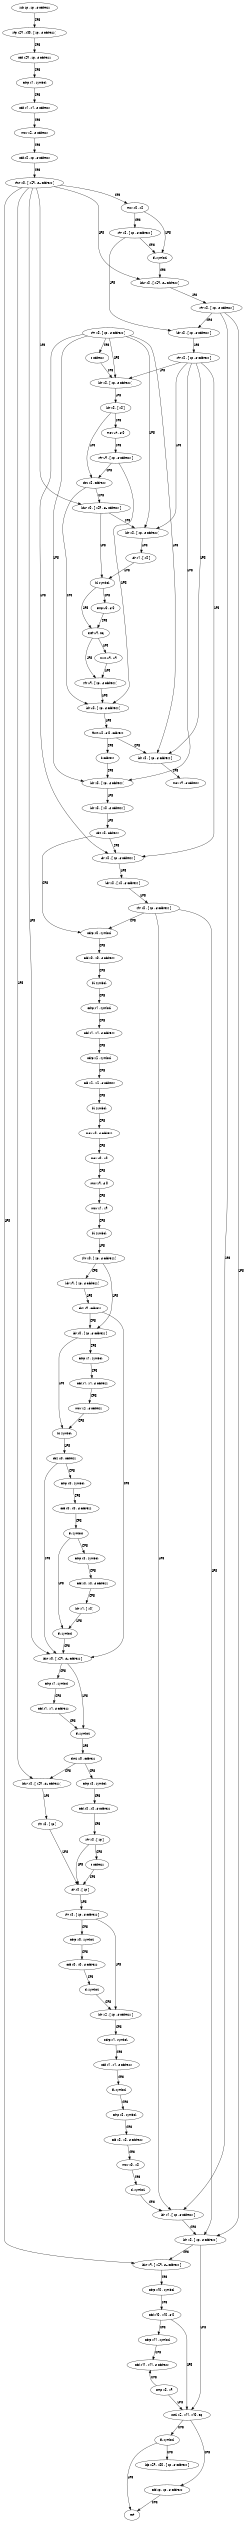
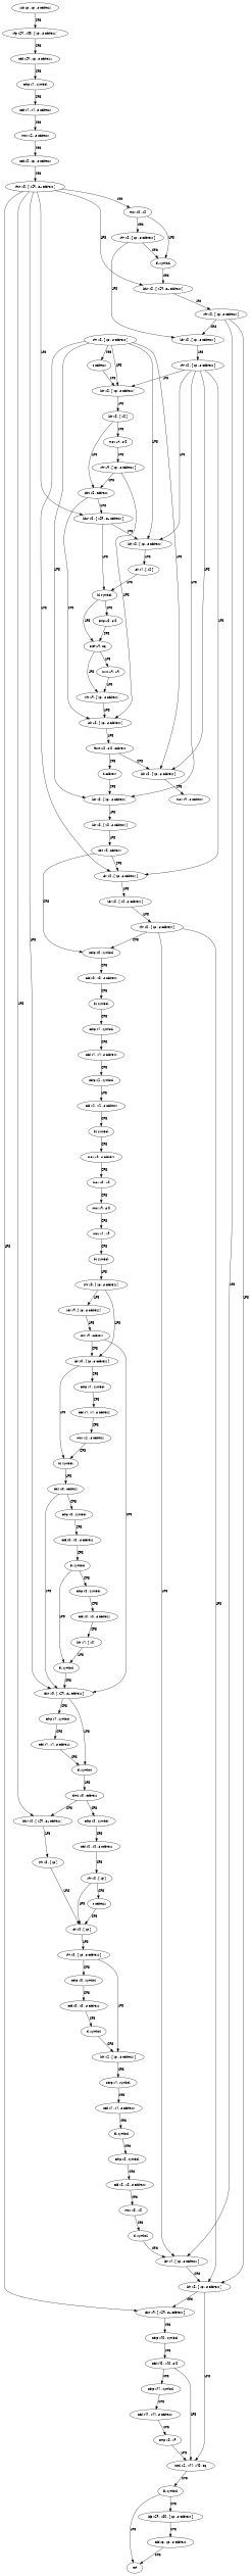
  digraph {
    fontname="Patrick Hand"
    node [fontname="Patrick Hand"]
    edge [fontname="Patrick Hand"]
    n1 [label="sub sp , sp , # address"]
    n2 [label="stp x29 , x30 , [ sp , # address ]"]
    n3 [label="add x29 , sp , # address"]
    n4 [label="adrp x1 , symbol"]
    n5 [label="add x1 , x1 , # address"]
    n6 [label="mov x2 , # address"]
    n7 [label="add x8 , sp , # address"]
    n8 [label="stur x0 , [ x29 , #- address ]"]
    n9 [label="mov x0 , x8"]
    n10 [label="ldur x8 , [ x29 , #- address ]"]
    n11 [label="ldur x0 , [ x29 , #- address ]"]
    n12 [label="ldur x0 , [ x29 , #- address ]"]
    n13 [label="ldur x8 , [ x29 , #- address ]"]
    n14 [label="ldur x9 , [ x29 , #- address ]"]
    n15 [label="str x8 , [ sp , # address ]"]
    n16 [label="bl symbol"]
    n17 [label="str x8 , [ sp , # address ]"]
    n18 [label="ldr x8 , [ sp , # address ]"]
    n19 [label="bl symbol"]
    n20 [label="adrp x1 , symbol"]
    n21 [label="bl symbol"]
    n22 [label="str x8 , [ sp ]"]
    n23 [label="adrp x10 , symbol"]
    n24 [label="ldr x8 , [ sp , # address ]"]
    n25 [label="str x8 , [ sp , # address ]"]
    n26 [label="ldr x1 , [ sp , # address ]"]
    n27 [label="ldr x8 , [ sp , # address ]"]
    n28 [label="csel x2 , x11 , x10 , eq"]
    n29 [label="ldr x8 , [ sp , # address ]"]
    n30 [label="ldr x8 , [ sp , # address ]"]
    n31 [label="ldr x8 , [ sp , # address ]"]
    n32 [label="ldr x8 , [ sp , # address ]"]
    n33 [label="ldr x8 , [ x8 ]"]
    n34 [label="mov x9 , # address"]
    n35 [label="ldr x1 , [ x8 ]"]
    n36 [label="ldr x8 , [ x8 , # address ]"]
    n37 [label="ldr x8 , [ x8 , # address ]"]
    n38 [label="mov w4 , # 0"]
    n39 [label="cbz x8 , address"]
    n40 [label="ldr w8 , [ sp , # address ]"]
    n41 [label="tbnz w8 , # 0 , address"]
    n42 [label="b address"]
    n43 [label="cmp w0 , # 0"]
    n44 [label="cset w9 , eq"]
    n45 [label="mvn w9 , w9"]
    n46 [label="str w9 , [ sp , # address ]"]
    n47 [label="str x8 , [ sp , # address ]"]
    n48 [label="b address"]
    n49 [label="cbz x8 , address"]
    n50 [label="str w9 , [ sp , # address ]"]
    n51 [label="adrp x0 , symbol"]
    n52 [label="add x0 , x0 , # address"]
    n53 [label="bl symbol"]
    n54 [label="str x8 , [ sp , # address ]"]
    n55 [label="adrp x1 , symbol"]
    n56 [label="add x1 , x1 , # address"]
    n57 [label="adrp x2 , symbol"]
    n58 [label="add x2 , x2 , # address"]
    n59 [label="bl symbol"]
    n60 [label="mov w8 , # address"]
    n61 [label="mov w0 , w8"]
    n62 [label="mov x9 , # 0"]
    n63 [label="mov x1 , x9"]
    n64 [label="bl symbol"]
    n65 [label="str x0 , [ sp , # address ]"]
    n66 [label="ldr x9 , [ sp , # address ]"]
    n67 [label="ldr x0 , [ sp , # address ]"]
    n68 [label="cbz x9 , address"]
    n69 [label="adrp x1 , symbol"]
    n70 [label="bl symbol"]
    n71 [label="add x1 , x1 , # address"]
    n72 [label="cbnz w0 , address"]
    n73 [label="add x1 , x1 , # address"]
    n74 [label="cbz w0 , address"]
    n75 [label="adrp x8 , symbol"]
    n76 [label="add x8 , x8 , # address"]
    n77 [label="ldr x8 , [ sp ]"]
    n78 [label="str x8 , [ sp ]"]
    n79 [label="mov x2 , # address"]
    n80 [label="adrp x0 , symbol"]
    n81 [label="add x0 , x0 , # address"]
    n82 [label="bl symbol"]
    n83 [label="str x8 , [ sp , # address ]"]
    n84 [label="adrp x0 , symbol"]
    n85 [label="ldr x2 , [ sp , # address ]"]
    n86 [label="b address"]
    n87 [label="adrp x8 , symbol"]
    n88 [label="bl symbol"]
    n89 [label="add x8 , x8 , # address"]
    n90 [label="ldr x1 , [ x8 ]"]
    n91 [label="add x0 , x0 , # address"]
    n92 [label="adrp x1 , symbol"]
    n93 [label="bl symbol"]
    n94 [label="add x1 , x1 , # address"]
    n95 [label="bl symbol"]
    n96 [label="adrp x8 , symbol"]
    n97 [label="add x8 , x8 , # address"]
    n98 [label="mov x0 , x8"]
    n99 [label="bl symbol"]
    n100 [label="bl symbol"]
    n101 [label="add x10 , x10 , # 0"]
    n102 [label="adrp x11 , symbol"]
    n103 [label="add x11 , x11 , # address"]
    n104 [label="cmp x8 , x9"]
    n105 [label="ldp x29 , x30 , [ sp , # address ]"]
    n106 [label=ret]
    n107 [label="add sp , sp , # address"]
    n1 -> n2 [label=CFG]
    n2 -> n3 [label=CFG]
    n3 -> n4 [label=CFG]
    n4 -> n5 [label=CFG]
    n5 -> n6 [label=CFG]
    n6 -> n7 [label=CFG]
    n7 -> n8 [label=CFG]
    n8 -> n9 [label=CFG]
    n8 -> n10 [label=DFG]
    n8 -> n11 [label=DFG]
    n8 -> n12 [label=DFG]
    n8 -> n13 [label=DFG]
    n8 -> n14 [label=DFG]
    n9 -> n15 [label=CFG]
    n9 -> n16 [label=DFG]
    n10 -> n17 [label=DFG]
    n11 -> n18 [label=CFG]
    n11 -> n19 [label=DFG]
    n12 -> n20 [label=CFG]
    n12 -> n21 [label=DFG]
    n13 -> n22 [label=DFG]
    n14 -> n23 [label=CFG]
    n15 -> n16 [label=CFG]
    n15 -> n24 [label=DFG]
    n16 -> n10 [label=CFG]
    n17 -> n24 [label=CFG]
    n17 -> n26 [label=DFG]
    n17 -> n27 [label=DFG]
    n18 -> n35 [label=DFG]
    n19 -> n43 [label=CFG]
    n19 -> n44 [label=DFG]
    n20 -> n71 [label=CFG]
    n21 -> n72 [label=DFG]
    n22 -> n77 [label=DFG]
    n23 -> n101 [label=CFG]
    n24 -> n25 [label=DFG]
    n25 -> n18 [label=DFG]
    n25 -> n29 [label=DFG]
    n25 -> n30 [label=DFG]
    n25 -> n31 [label=DFG]
    n25 -> n32 [label=DFG]
    n26 -> n27 [label=CFG]
    n27 -> n14 [label=CFG]
    n27 -> n28 [label=DFG]
    n28 -> n100 [label=CFG]
    n29 -> n33 [label=DFG]
    n30 -> n34 [label=CFG]
    n31 -> n36 [label=DFG]
    n32 -> n37 [label=DFG]
    n33 -> n38 [label=CFG]
    n33 -> n39 [label=DFG]
    n35 -> n19 [label=DFG]
    n36 -> n49 [label=DFG]
    n37 -> n54 [label=DFG]
    n38 -> n50 [label=CFG]
    n39 -> n11 [label=CFG]
    n39 -> n40 [label=CFG]
    n40 -> n41 [label=DFG]
    n41 -> n30 [label=CFG]
    n41 -> n42 [label=CFG]
    n42 -> n31 [label=CFG]
    n43 -> n44 [label=CFG]
    n44 -> n45 [label=DFG]
    n44 -> n46 [label=DFG]
    n45 -> n46 [label=DFG]
    n46 -> n40 [label=DFG]
    n47 -> n18 [label=DFG]
    n47 -> n29 [label=DFG]
    n47 -> n30 [label=DFG]
    n47 -> n31 [label=DFG]
    n47 -> n32 [label=DFG]
    n47 -> n48 [label=CFG]
    n48 -> n29 [label=CFG]
    n49 -> n32 [label=CFG]
    n49 -> n51 [label=CFG]
    n50 -> n39 [label=CFG]
    n50 -> n40 [label=DFG]
    n51 -> n52 [label=CFG]
    n52 -> n53 [label=CFG]
    n53 -> n55 [label=CFG]
    n54 -> n26 [label=DFG]
    n54 -> n27 [label=DFG]
    n54 -> n51 [label=CFG]
    n55 -> n56 [label=CFG]
    n56 -> n57 [label=CFG]
-   n57 -> n58 [label=CFG]
+   n57 -> n58 [label=DFG]
    n58 -> n59 [label=CFG]
    n59 -> n60 [label=CFG]
    n60 -> n61 [label=CFG]
    n61 -> n62 [label=CFG]
    n62 -> n63 [label=CFG]
    n63 -> n64 [label=CFG]
    n64 -> n65 [label=DFG]
-   n65 -> n66 [label=CFG]
+   n65 -> n66 [label=DFG]
    n65 -> n67 [label=DFG]
    n66 -> n68 [label=DFG]
    n67 -> n69 [label=CFG]
    n67 -> n70 [label=DFG]
    n68 -> n12 [label=CFG]
    n68 -> n67 [label=CFG]
    n69 -> n73 [label=CFG]
    n70 -> n74 [label=DFG]
    n71 -> n21 [label=CFG]
    n72 -> n13 [label=CFG]
    n72 -> n75 [label=CFG]
    n73 -> n79 [label=CFG]
    n74 -> n12 [label=CFG]
    n74 -> n80 [label=CFG]
    n75 -> n76 [label=CFG]
    n76 -> n78 [label=CFG]
    n77 -> n83 [label=DFG]
    n78 -> n77 [label=DFG]
    n78 -> n86 [label=CFG]
    n79 -> n70 [label=CFG]
    n80 -> n81 [label=CFG]
    n81 -> n82 [label=CFG]
    n82 -> n87 [label=CFG]
    n82 -> n88 [label=DFG]
    n83 -> n84 [label=CFG]
    n83 -> n85 [label=DFG]
    n84 -> n91 [label=CFG]
    n85 -> n92 [label=CFG]
    n86 -> n77 [label=CFG]
    n87 -> n89 [label=CFG]
    n88 -> n12 [label=CFG]
    n89 -> n90 [label=CFG]
    n90 -> n88 [label=DFG]
    n91 -> n93 [label=CFG]
    n92 -> n94 [label=CFG]
    n93 -> n85 [label=CFG]
    n94 -> n95 [label=CFG]
    n95 -> n96 [label=CFG]
    n96 -> n97 [label=CFG]
    n97 -> n98 [label=CFG]
    n98 -> n99 [label=CFG]
    n99 -> n26 [label=CFG]
    n100 -> n105 [label=CFG]
    n100 -> n106 [label=DFG]
    n101 -> n28 [label=DFG]
    n101 -> n102 [label=CFG]
    n102 -> n103 [label=CFG]
-   n104 -> n103 [label=CFG]
+   n103 -> n104 [label=CFG]
    n104 -> n28 [label=DFG]
-   n28 -> n107 [label=CFG]
+   n105 -> n107 [label=CFG]
    n107 -> n106 [label=CFG]
  }
